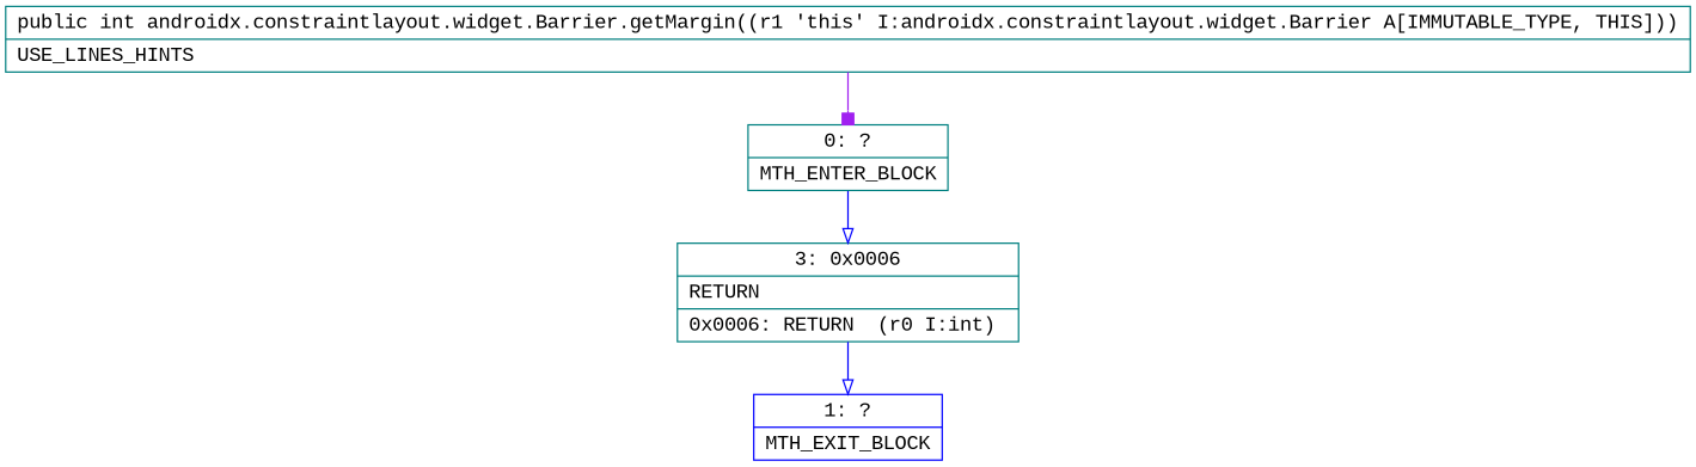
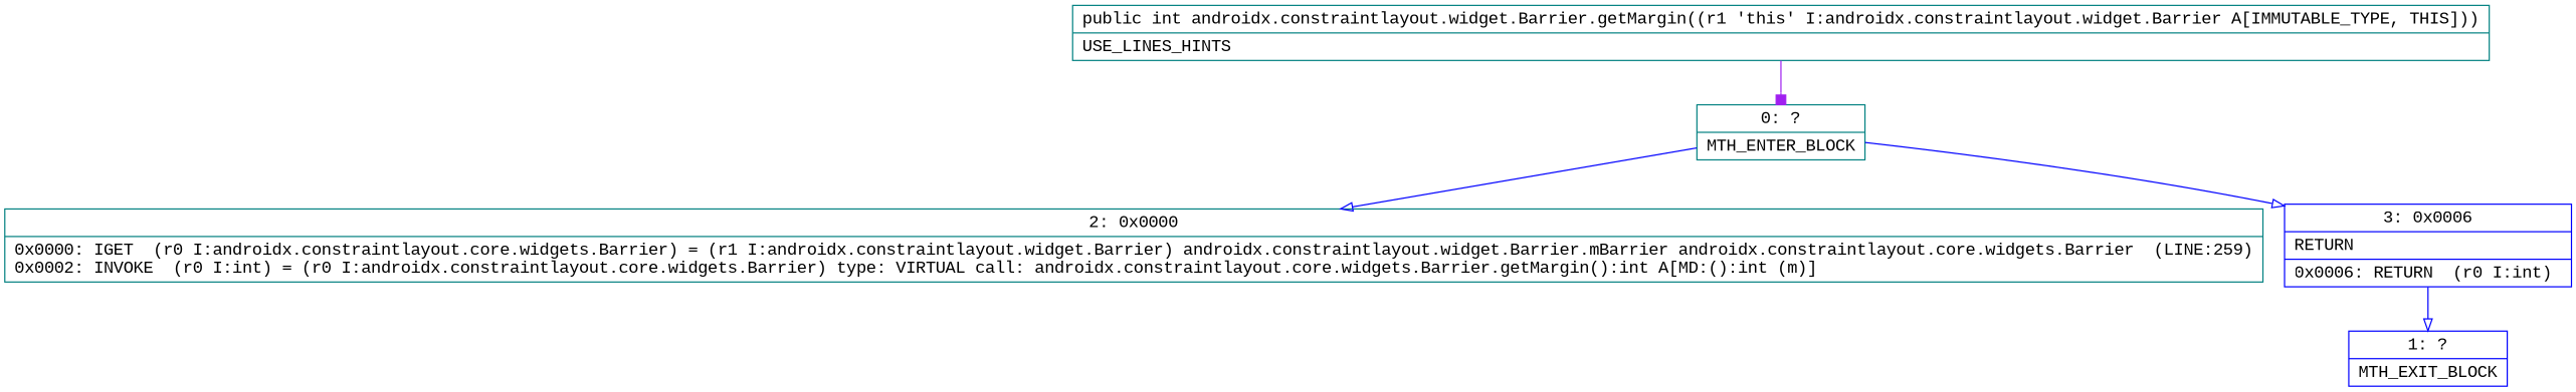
  digraph {
    fontname="Liberation Mono"
    node [color=teal fontname="Liberation Mono" shape=record]
    edge [arrowhead=onormal color=blue fontname="Liberation Mono" style=solid]
    n1 [label="{0\:\ ?|MTH_ENTER_BLOCK\l}"]
-   n3 [label="{3\:\ 0x0006|RETURN\l|0x0006: RETURN  (r0 I:int) \l}"]
+   n2 [label="{2\:\ 0x0000|0x0000: IGET  (r0 I:androidx.constraintlayout.core.widgets.Barrier) = (r1 I:androidx.constraintlayout.widget.Barrier) androidx.constraintlayout.widget.Barrier.mBarrier androidx.constraintlayout.core.widgets.Barrier  (LINE:259)\l0x0002: INVOKE  (r0 I:int) = (r0 I:androidx.constraintlayout.core.widgets.Barrier) type: VIRTUAL call: androidx.constraintlayout.core.widgets.Barrier.getMargin():int A[MD:():int (m)]\l}"]
+   n3 [color=blue label="{3\:\ 0x0006|RETURN\l|0x0006: RETURN  (r0 I:int) \l}"]
    n4 [color=blue label="{1\:\ ?|MTH_EXIT_BLOCK\l}"]
    n5 [label="{public int androidx.constraintlayout.widget.Barrier.getMargin((r1 'this' I:androidx.constraintlayout.widget.Barrier A[IMMUTABLE_TYPE, THIS]))  | USE_LINES_HINTS\l}"]
+   n1 -> n2
    n1 -> n3
    n3 -> n4
    n5 -> n1 [arrowhead=box color=purple]
  }
